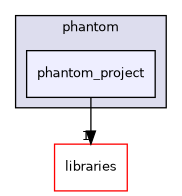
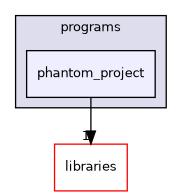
  digraph {
    compound=true
    node [fontname=Helvetica fontsize=10 shape=box style=filled]
    n1 [fillcolor="#eeeeff" label=phantom_project pencolor=black]
    n2 [color=red fillcolor=white label=libraries]
    subgraph cluster_1 {
      bgcolor="#ddddee"
      fontname=Helvetica
      fontsize=10
-     label=phantom
+     label=programs
      pencolor=black
      n1
    }
    n1 -> n2 [headlabel=1 labeldistance=1.5 labelfontname=Helvetica labelfontsize=10]
  }
